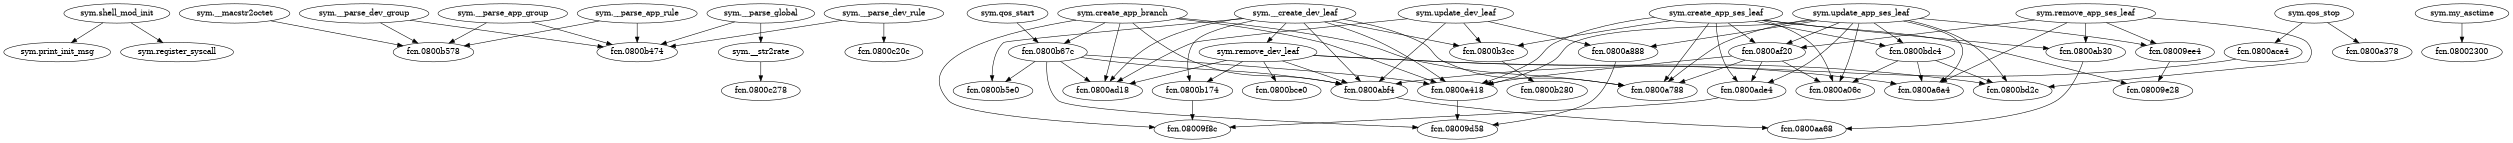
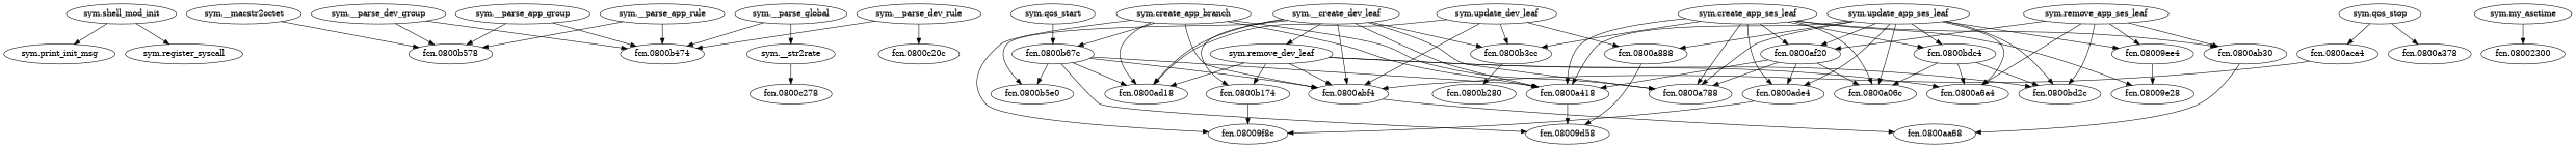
  digraph {
    n1 [label="sym.shell_mod_init"]
    n2 [label="sym.print_init_msg"]
    n3 [label="sym.register_syscall"]
    n4 [label="sym.__macstr2octet"]
    n5 [label="fcn.0800b578"]
    n6 [label="sym.create_app_branch"]
    n7 [label="fcn.0800ad18"]
    n8 [label="fcn.0800a418"]
    n9 [label="fcn.08009f8c"]
    n10 [label="fcn.0800a788"]
    n11 [label="fcn.0800b67c"]
    n12 [label="fcn.0800abf4"]
    n13 [label="fcn.08009d58"]
    n14 [label="fcn.0800b5e0"]
    n15 [label="fcn.0800aa68"]
    n16 [label="sym.__parse_dev_group"]
    n17 [label="fcn.0800b474"]
    n18 [label="sym.create_app_ses_leaf"]
    n19 [label="fcn.0800b3cc"]
    n20 [label="fcn.0800bdc4"]
    n21 [label="fcn.0800a06c"]
    n22 [label="fcn.0800ab30"]
    n23 [label="fcn.08009e28"]
    n24 [label="fcn.0800ade4"]
    n25 [label="fcn.0800af20"]
    n26 [label="fcn.0800b280"]
    n27 [label="fcn.0800a6a4"]
    n28 [label="fcn.0800bd2c"]
    n29 [label="sym.__str2rate"]
    n30 [label="fcn.0800c278"]
    n31 [label="sym.__parse_app_group"]
    n32 [label="sym.qos_stop"]
    n33 [label="fcn.0800a378"]
    n34 [label="fcn.0800aca4"]
    n35 [label="sym.my_asctime"]
    n36 [label="fcn.08002300"]
    n37 [label="sym.update_dev_leaf"]
    n38 [label="fcn.0800a888"]
    n39 [label="sym.__parse_app_rule"]
    n40 [label="sym.__parse_global"]
    n41 [label="sym.qos_start"]
    n42 [label="sym.remove_dev_leaf"]
-   n43 [label="fcn.0800bce0"]
    n44 [label="fcn.0800b174"]
    n45 [label="sym.update_app_ses_leaf"]
    n46 [label="fcn.08009ee4"]
    n47 [label="sym.__create_dev_leaf"]
    n48 [label="sym.remove_app_ses_leaf"]
    n49 [label="sym.__parse_dev_rule"]
    n50 [label="fcn.0800c20c"]
    n1 -> n2
    n1 -> n3
    n4 -> n5
    n6 -> n7
    n6 -> n8
    n6 -> n9
    n6 -> n10
    n6 -> n11
    n6 -> n12
    n8 -> n13
    n11 -> n7
    n11 -> n8
    n11 -> n12
    n11 -> n13
    n11 -> n14
    n12 -> n15
    n16 -> n5
    n16 -> n17
    n18 -> n8
    n18 -> n10
    n18 -> n19
    n18 -> n20
    n18 -> n21
    n18 -> n22
    n18 -> n23
    n18 -> n24
    n18 -> n25
    n19 -> n26
    n20 -> n21
    n20 -> n27
    n20 -> n28
    n22 -> n15
    n24 -> n9
    n25 -> n8
    n25 -> n10
    n25 -> n21
    n25 -> n24
    n29 -> n30
    n31 -> n5
    n31 -> n17
    n32 -> n33
    n32 -> n34
    n34 -> n12
    n35 -> n36
    n37 -> n7
    n37 -> n12
    n37 -> n19
    n37 -> n38
    n38 -> n13
    n39 -> n5
    n39 -> n17
    n40 -> n17
    n40 -> n29
    n41 -> n11
    n42 -> n7
    n42 -> n12
    n42 -> n27
    n42 -> n28
-   n42 -> n43
    n42 -> n44
    n44 -> n9
    n45 -> n8
    n45 -> n10
    n45 -> n20
    n45 -> n21
    n45 -> n24
    n45 -> n25
    n45 -> n27
    n45 -> n28
    n45 -> n38
    n45 -> n46
    n46 -> n23
    n47 -> n7
    n47 -> n8
    n47 -> n10
    n47 -> n12
    n47 -> n14
    n47 -> n19
    n47 -> n42
    n47 -> n44
    n48 -> n22
    n48 -> n25
    n48 -> n27
    n48 -> n28
    n48 -> n46
    n49 -> n17
    n49 -> n50
  }
